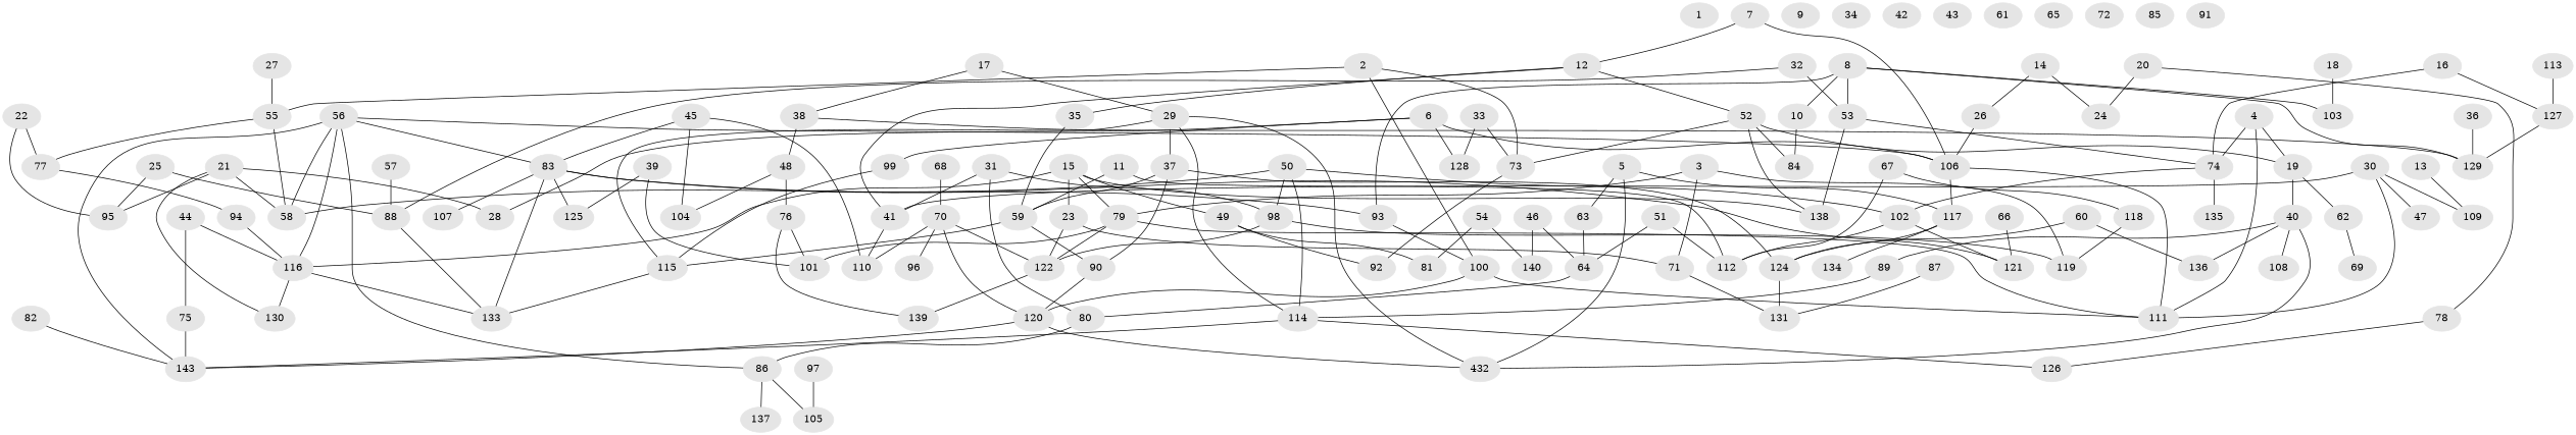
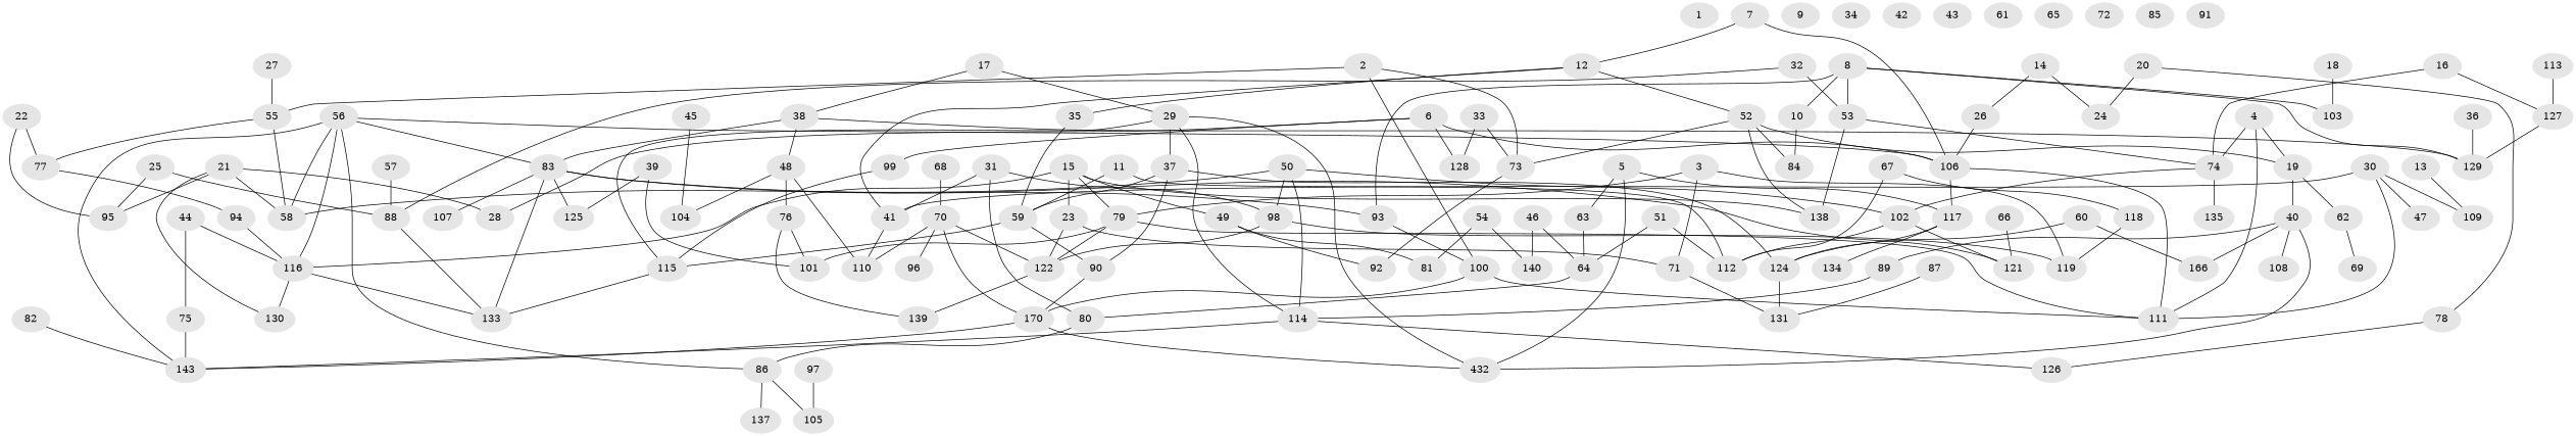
  graph {
    node [color=gray90 style=filled]
    1
    2
    55
    73
    100
    58
    77
    92
    111
-   120
+   120 [label=170]
    3
    71
    79
    119
    131
    122
    101
    4
    19
    74
    40
    62
    102
    135
    5
    63
    117
    n28 [label=432]
    64
    124
    134
    6
    28
    99
    106
    128
    115
    7
    12
    35
    41
    52
    8
    10
    53
    93
    103
    129
    84
    138
    9
    11
    59
    112
    90
    110
    13
    109
    14
    24
    26
    15
    23
    49
    116
    81
    130
    133
    16
    127
    17
    29
    38
    37
    114
    48
    18
    89
    108
-   136
+   136 [label=166]
    69
    20
    78
    126
    21
    95
    22
    94
    139
    25
    88
    27
    n93 [label=143]
    30
    47
    31
    80
    98
    86
    32
    33
    34
    36
    104
    76
    39
    125
    42
    43
    44
    75
    45
    83
    121
    107
    46
    140
    50
    51
    54
    56
    105
    137
    57
    60
    61
    65
    66
    67
    118
    68
    70
    96
    72
    82
    85
    87
    91
    97
    113
    2 -- 55
    2 -- 73
    2 -- 100
    55 -- 58
    55 -- 77
    73 -- 92
    100 -- 111
    100 -- 120
    77 -- 94
    120 -- n28
    120 -- n93
    3 -- 71
    3 -- 79
    3 -- 119
    71 -- 131
    79 -- 111
    79 -- 122
    79 -- 101
    122 -- 139
    4 -- 111
    4 -- 19
    4 -- 74
    19 -- 40
    19 -- 62
    74 -- 102
    74 -- 135
    40 -- n28
    40 -- 89
    40 -- 108
    40 -- 136
    62 -- 69
    102 -- 112
    102 -- 121
    5 -- 63
    5 -- 117
    5 -- n28
    63 -- 64
    117 -- 124
    117 -- 134
    64 -- 80
    124 -- 131
    6 -- 28
    6 -- 99
    6 -- 106
    6 -- 128
    99 -- 115
    106 -- 111
    106 -- 117
    115 -- 133
    7 -- 106
    7 -- 12
    12 -- 35
    12 -- 41
    12 -- 52
    35 -- 59
    41 -- 110
    52 -- 73
    52 -- 19
    52 -- 84
    52 -- 138
    8 -- 10
    8 -- 53
    8 -- 93
    8 -- 103
    8 -- 129
    10 -- 84
    53 -- 74
    53 -- 138
    93 -- 100
    11 -- 59
    11 -- 112
    59 -- 115
    59 -- 90
    90 -- 120
    13 -- 109
    14 -- 24
    14 -- 26
    26 -- 106
    15 -- 79
    15 -- 138
    15 -- 23
    15 -- 49
    15 -- 116
    23 -- 71
    23 -- 122
    49 -- 92
    49 -- 81
    116 -- 130
    116 -- 133
    16 -- 74
    16 -- 127
    127 -- 129
    17 -- 29
    17 -- 38
    29 -- n28
    29 -- 115
    29 -- 37
    29 -- 114
    38 -- 129
    38 -- 48
    37 -- 124
    37 -- 59
    37 -- 90
    114 -- 126
    114 -- n93
    48 -- 104
    48 -- 76
    18 -- 103
    89 -- 114
    20 -- 24
    20 -- 78
    78 -- 126
    21 -- 58
    21 -- 28
    21 -- 130
    21 -- 95
    22 -- 77
    22 -- 95
    94 -- 116
    25 -- 95
    25 -- 88
    88 -- 133
    27 -- 55
    30 -- 111
    30 -- 41
    30 -- 109
    30 -- 47
    31 -- 41
    31 -- 80
    31 -- 98
    80 -- 86
    98 -- 119
    98 -- 122
    86 -- 105
    86 -- 137
    32 -- 53
    32 -- 88
    33 -- 73
    33 -- 128
    36 -- 129
    76 -- 101
    76 -- 139
    39 -- 101
    39 -- 125
    44 -- 116
    44 -- 75
    75 -- n93
-   45 -- 110
+   48 -- 110
    45 -- 104
-   45 -- 83
+   38 -- 83
    83 -- 93
    83 -- 133
    83 -- 125
    83 -- 121
    83 -- 107
    46 -- 64
    46 -- 140
    50 -- 58
    50 -- 102
    50 -- 114
    50 -- 98
    51 -- 64
    51 -- 112
    54 -- 81
    54 -- 140
    56 -- 58
    56 -- 106
    56 -- 116
    56 -- n93
    56 -- 86
    56 -- 83
    57 -- 88
    60 -- 124
    60 -- 136
    66 -- 121
    67 -- 112
    67 -- 118
    118 -- 119
    68 -- 70
    70 -- 120
    70 -- 122
    70 -- 110
    70 -- 96
    82 -- n93
    87 -- 131
    97 -- 105
    113 -- 127
  }
